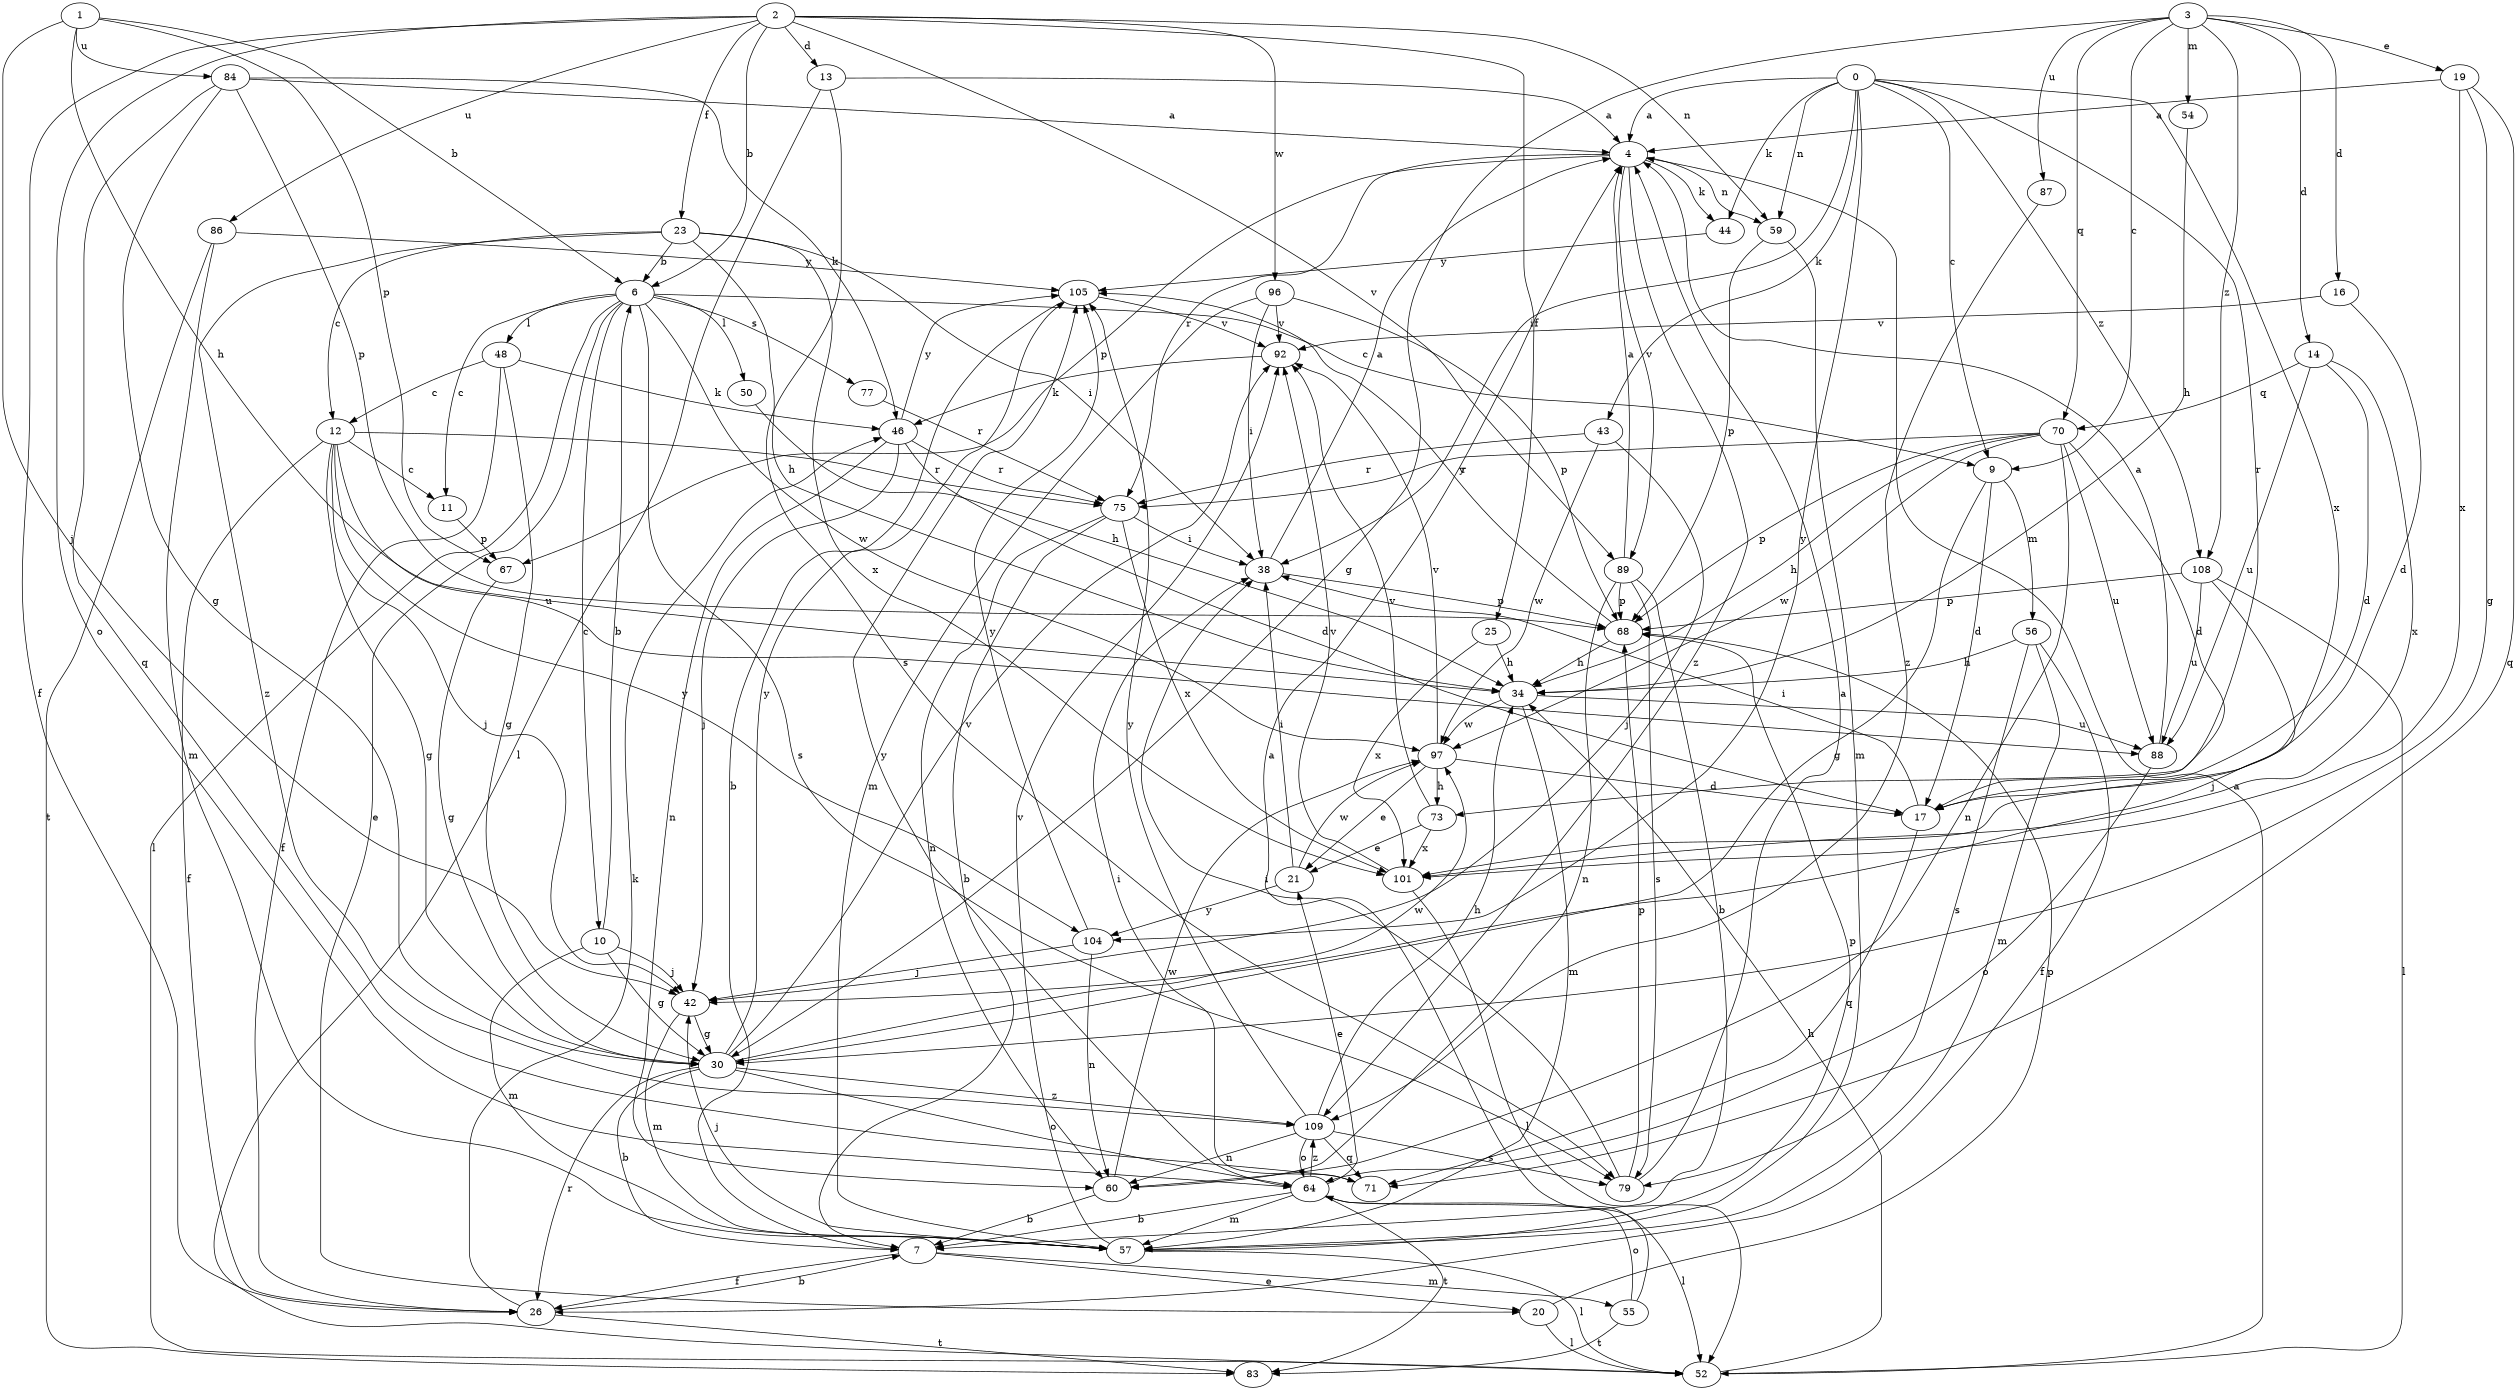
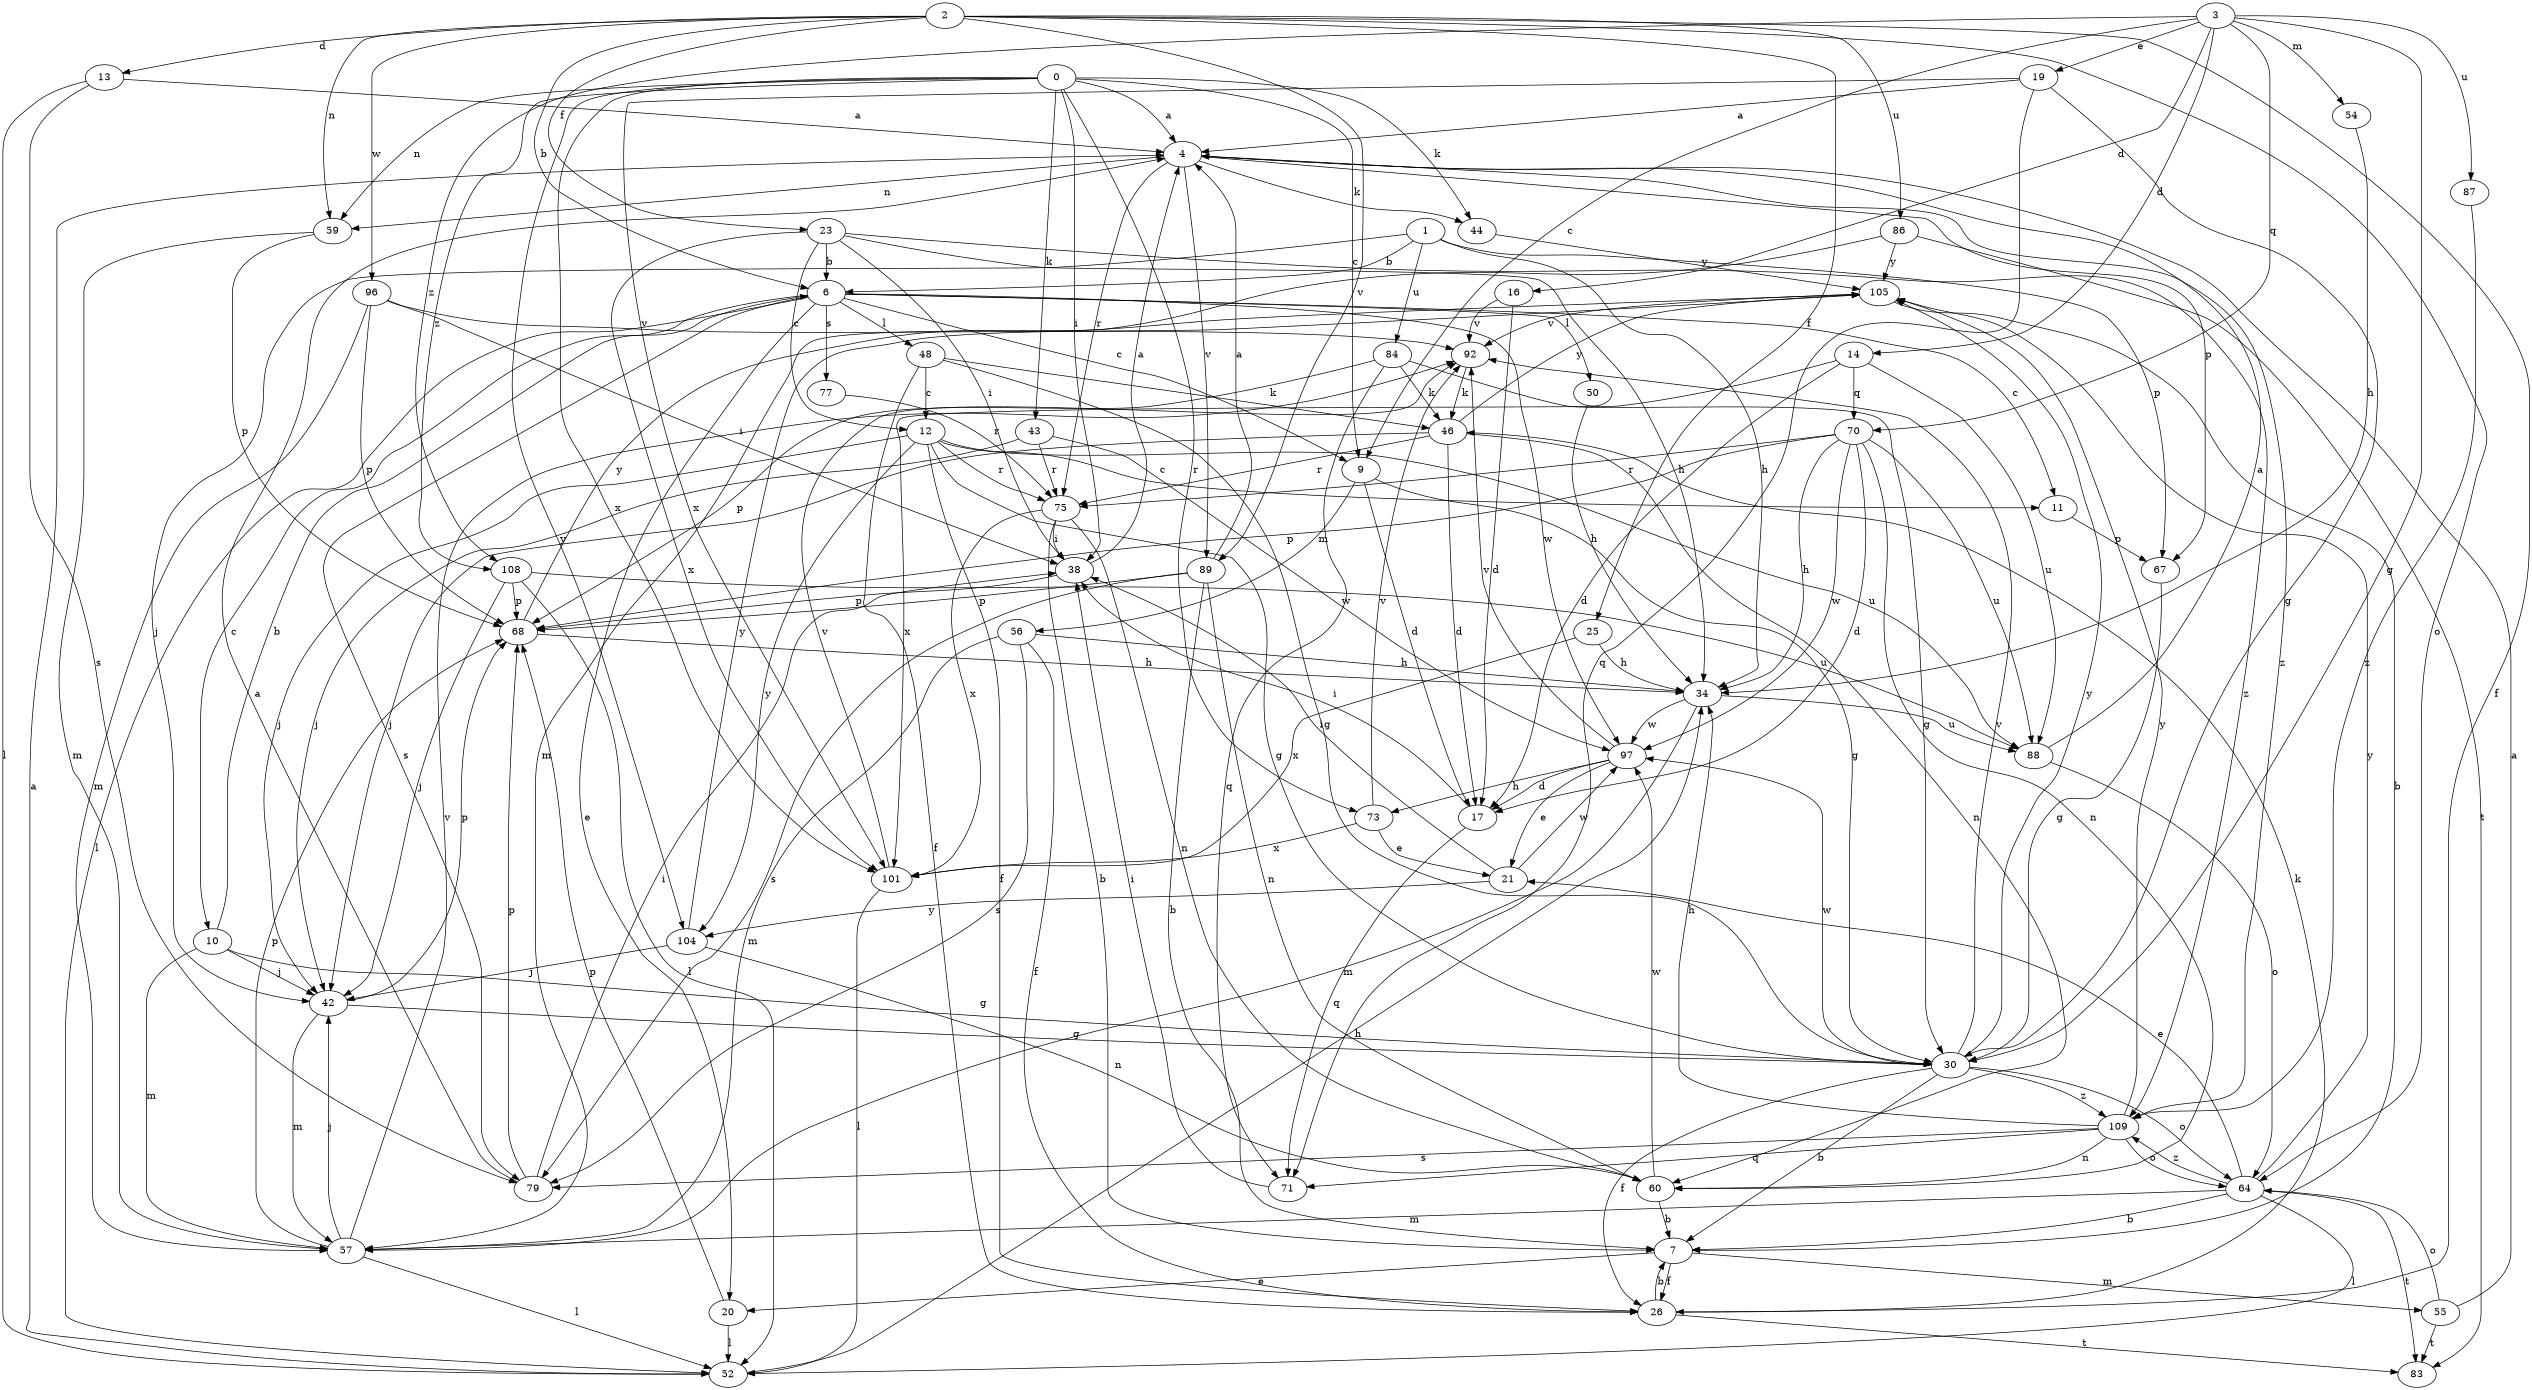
  strict digraph {
    0
    4
    9
    38
    43
    44
    59
    73
    101
    104
    108
    67
    89
    75
    109
    30
    17
    56
    68
    42
    97
    105
    57
    92
    21
    52
    60
    88
    1
    6
    34
    84
    10
    11
    20
    48
    50
    77
    79
    71
    46
    2
    13
    23
    25
    26
    64
    86
    96
    12
    7
    83
    3
    14
    16
    19
    54
    70
    87
    55
    0 -> 4 [label=a]
    0 -> 9 [label=c]
    0 -> 38 [label=i]
    0 -> 43 [label=k]
    0 -> 44 [label=k]
    0 -> 59 [label=n]
    0 -> 73 [label=r]
    0 -> 101 [label=x]
    0 -> 104 [label=y]
    0 -> 108 [label=z]
    4 -> 44 [label=k]
    4 -> 59 [label=n]
    4 -> 67 [label=p]
    4 -> 89 [label=v]
    4 -> 75 [label=r]
    4 -> 109 [label=z]
    9 -> 30 [label=g]
    9 -> 17 [label=d]
    9 -> 56 [label=m]
    38 -> 4 [label=a]
    38 -> 68 [label=p]
    43 -> 75 [label=r]
    43 -> 42 [label=j]
    43 -> 97 [label=w]
    44 -> 105 [label=y]
    59 -> 68 [label=p]
    59 -> 57 [label=m]
    73 -> 101 [label=x]
    73 -> 92 [label=v]
    73 -> 21 [label=e]
    101 -> 92 [label=v]
    101 -> 52 [label=l]
    104 -> 42 [label=j]
    104 -> 105 [label=y]
    104 -> 60 [label=n]
    108 -> 68 [label=p]
    108 -> 42 [label=j]
    108 -> 52 [label=l]
    108 -> 88 [label=u]
    67 -> 30 [label=g]
    89 -> 4 [label=a]
    89 -> 68 [label=p]
    89 -> 60 [label=n]
    89 -> 79 [label=s]
    89 -> 7 [label=b]
    75 -> 38 [label=i]
    75 -> 101 [label=x]
    75 -> 60 [label=n]
    75 -> 7 [label=b]
    109 -> 105 [label=y]
    109 -> 60 [label=n]
    109 -> 34 [label=h]
    109 -> 79 [label=s]
    109 -> 71 [label=q]
    109 -> 64 [label=o]
    30 -> 109 [label=z]
    30 -> 97 [label=w]
    30 -> 105 [label=y]
    30 -> 92 [label=v]
-   30 -> 26 [label=r]
+   30 -> 26 [label=f]
    30 -> 64 [label=o]
    30 -> 7 [label=b]
    17 -> 38 [label=i]
    17 -> 71 [label=q]
    56 -> 57 [label=m]
    56 -> 34 [label=h]
    56 -> 79 [label=s]
    56 -> 26 [label=f]
    68 -> 105 [label=y]
    68 -> 34 [label=h]
    42 -> 30 [label=g]
+   42 -> 68 [label=p]
    42 -> 57 [label=m]
    97 -> 73 [label=h]
    97 -> 17 [label=d]
    97 -> 92 [label=v]
    97 -> 21 [label=e]
    105 -> 92 [label=v]
    105 -> 7 [label=b]
    57 -> 68 [label=p]
    57 -> 42 [label=j]
    57 -> 92 [label=v]
    57 -> 52 [label=l]
    92 -> 46 [label=k]
    21 -> 38 [label=i]
    21 -> 104 [label=y]
    21 -> 97 [label=w]
    52 -> 4 [label=a]
    52 -> 34 [label=h]
    60 -> 97 [label=w]
    60 -> 7 [label=b]
    88 -> 4 [label=a]
    88 -> 64 [label=o]
    1 -> 67 [label=p]
    1 -> 42 [label=j]
    1 -> 6 [label=b]
    1 -> 34 [label=h]
    1 -> 84 [label=u]
    6 -> 9 [label=c]
    6 -> 97 [label=w]
    6 -> 52 [label=l]
    6 -> 10 [label=c]
    6 -> 11 [label=c]
    6 -> 20 [label=e]
    6 -> 48 [label=l]
    6 -> 50 [label=l]
    6 -> 77 [label=s]
    6 -> 79 [label=s]
    34 -> 97 [label=w]
    34 -> 57 [label=m]
    34 -> 88 [label=u]
-   84 -> 4 [label=a]
    84 -> 30 [label=g]
    84 -> 68 [label=p]
    84 -> 71 [label=q]
    84 -> 46 [label=k]
    10 -> 30 [label=g]
    10 -> 42 [label=j]
    10 -> 57 [label=m]
    10 -> 6 [label=b]
    11 -> 67 [label=p]
    20 -> 68 [label=p]
    20 -> 52 [label=l]
    48 -> 30 [label=g]
    48 -> 46 [label=k]
    48 -> 26 [label=f]
    48 -> 12 [label=c]
    50 -> 34 [label=h]
    77 -> 75 [label=r]
    79 -> 4 [label=a]
    79 -> 38 [label=i]
    79 -> 68 [label=p]
    71 -> 38 [label=i]
    46 -> 75 [label=r]
    46 -> 17 [label=d]
    46 -> 42 [label=j]
    46 -> 105 [label=y]
    46 -> 60 [label=n]
    2 -> 59 [label=n]
    2 -> 89 [label=v]
    2 -> 6 [label=b]
    2 -> 13 [label=d]
    2 -> 23 [label=f]
    2 -> 25 [label=f]
    2 -> 26 [label=f]
    2 -> 64 [label=o]
    2 -> 86 [label=u]
    2 -> 96 [label=w]
    13 -> 4 [label=a]
    13 -> 52 [label=l]
    13 -> 79 [label=s]
    23 -> 38 [label=i]
    23 -> 101 [label=x]
    23 -> 109 [label=z]
    23 -> 6 [label=b]
    23 -> 34 [label=h]
    23 -> 12 [label=c]
    25 -> 101 [label=x]
    25 -> 34 [label=h]
    26 -> 46 [label=k]
    26 -> 7 [label=b]
    26 -> 83 [label=t]
    64 -> 109 [label=z]
    64 -> 105 [label=y]
    64 -> 57 [label=m]
    64 -> 21 [label=e]
    64 -> 52 [label=l]
    64 -> 7 [label=b]
    64 -> 83 [label=t]
    86 -> 105 [label=y]
    86 -> 57 [label=m]
    86 -> 83 [label=t]
    96 -> 38 [label=i]
    96 -> 68 [label=p]
    96 -> 57 [label=m]
    96 -> 92 [label=v]
    12 -> 104 [label=y]
    12 -> 75 [label=r]
    12 -> 30 [label=g]
    12 -> 42 [label=j]
    12 -> 88 [label=u]
    12 -> 11 [label=c]
    12 -> 26 [label=f]
    7 -> 20 [label=e]
    7 -> 26 [label=f]
    7 -> 55 [label=m]
    3 -> 9 [label=c]
    3 -> 108 [label=z]
    3 -> 30 [label=g]
    3 -> 14 [label=d]
    3 -> 16 [label=d]
    3 -> 19 [label=e]
    3 -> 54 [label=m]
    3 -> 70 [label=q]
    3 -> 87 [label=u]
    14 -> 101 [label=x]
    14 -> 17 [label=d]
    14 -> 88 [label=u]
    14 -> 70 [label=q]
    16 -> 17 [label=d]
    16 -> 92 [label=v]
    19 -> 4 [label=a]
    19 -> 101 [label=x]
    19 -> 30 [label=g]
    19 -> 71 [label=q]
    54 -> 34 [label=h]
    70 -> 75 [label=r]
    70 -> 17 [label=d]
    70 -> 68 [label=p]
    70 -> 97 [label=w]
    70 -> 60 [label=n]
    70 -> 88 [label=u]
    70 -> 34 [label=h]
    87 -> 109 [label=z]
    55 -> 4 [label=a]
    55 -> 64 [label=o]
    55 -> 83 [label=t]
  }
